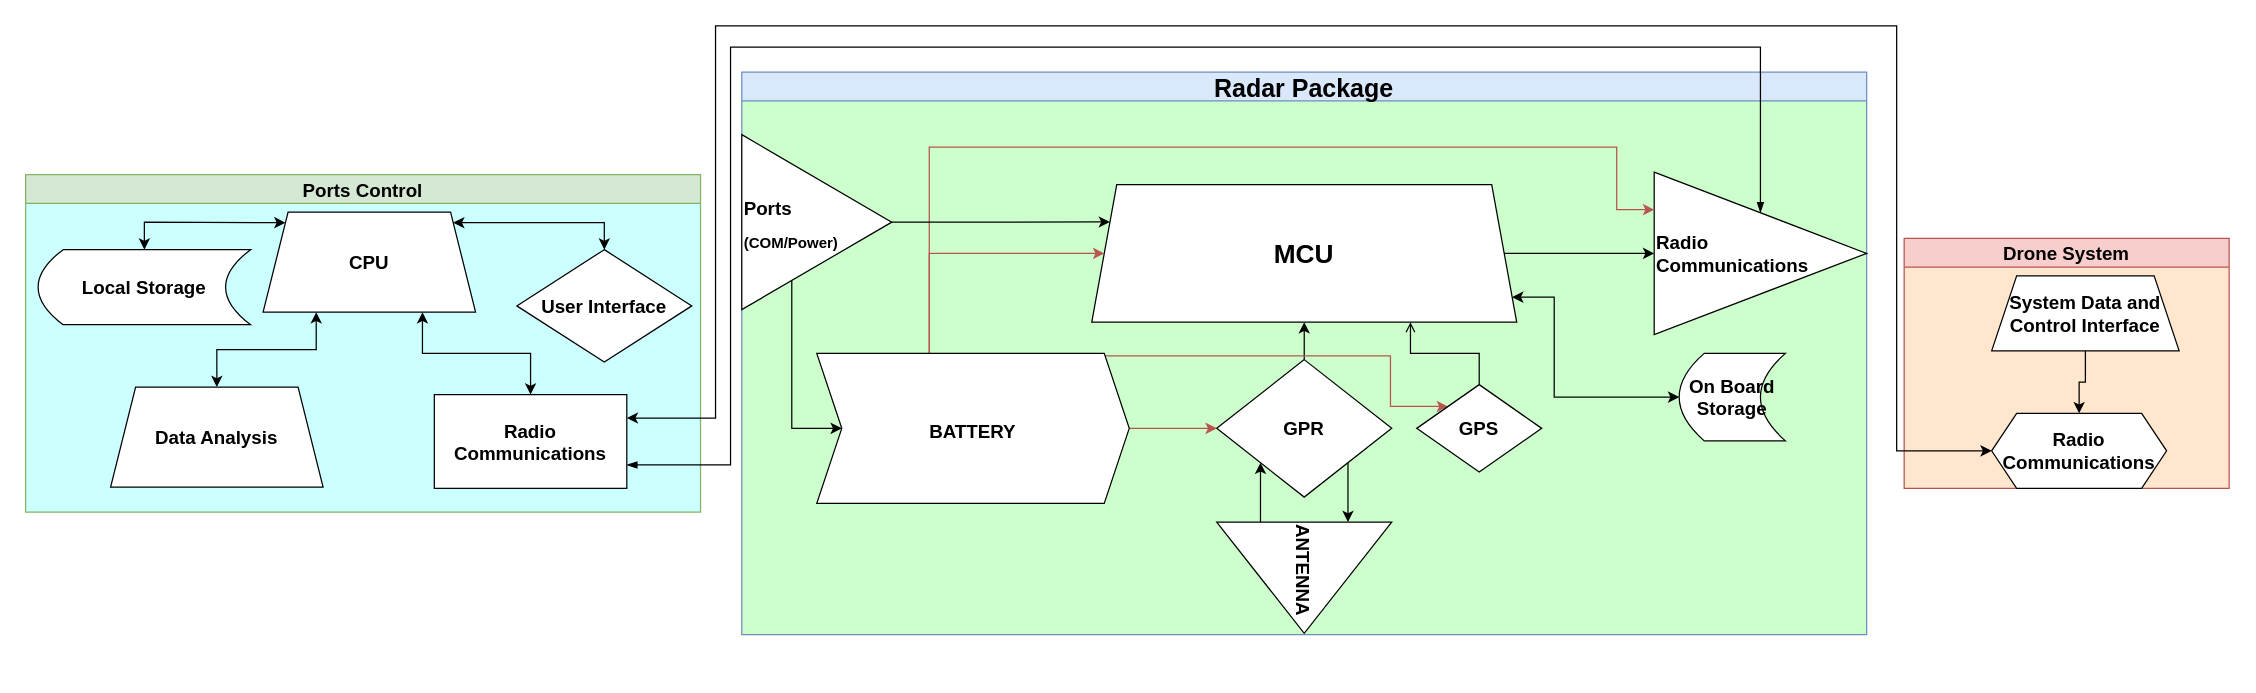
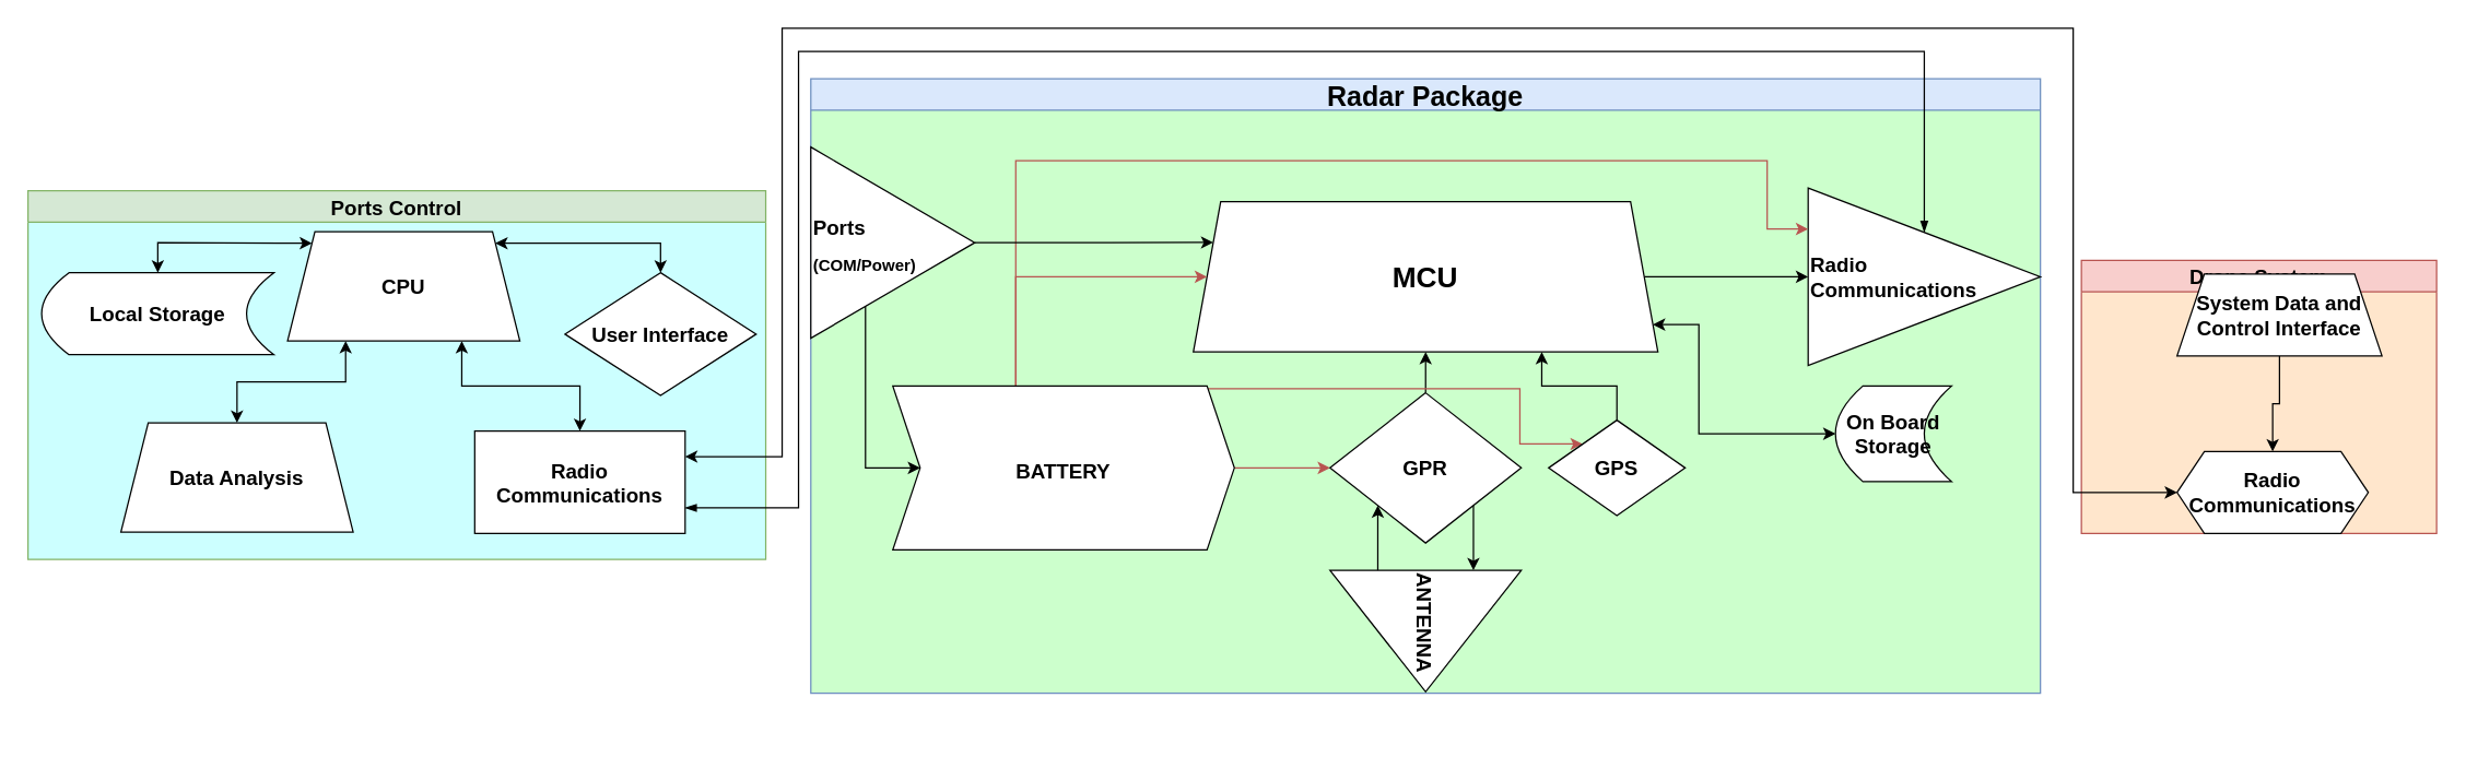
  <mxCell id="0" />
  <mxCell id="1" parent="0" />
  <mxCell id="2" value="Radar Package" style="swimlane;fillColor=#dae8fc;strokeColor=#6c8ebf;swimlaneFillColor=#CCFFCC;fontSize=20;" vertex="1" parent="1"><mxGeometry x="593" y="57" width="900" height="450" as="geometry" /></mxCell>
  <mxCell id="3" style="edgeStyle=orthogonalEdgeStyle;rounded=0;orthogonalLoop=1;jettySize=auto;html=1;entryX=0;entryY=1;entryDx=0;entryDy=0;fontSize=15;exitX=0;exitY=0.75;exitDx=0;exitDy=0;" edge="1" parent="2" source="4" target="22"><mxGeometry relative="1" as="geometry" /></mxCell>
  <mxCell id="4" value="&lt;b&gt;&lt;font style=&quot;font-size: 15px;&quot;&gt;ANTENNA&lt;/font&gt;&lt;/b&gt;" style="triangle;whiteSpace=wrap;html=1;fillColor=#FFFFFF;rotation=90;align=left;" vertex="1" parent="2"><mxGeometry x="405.5" y="334.5" width="89" height="140" as="geometry" /></mxCell>
  <mxCell id="5" style="edgeStyle=orthogonalEdgeStyle;rounded=0;orthogonalLoop=1;jettySize=auto;html=1;entryX=0;entryY=0.25;entryDx=0;entryDy=0;fontSize=15;exitX=1;exitY=1;exitDx=0;exitDy=0;" edge="1" parent="2" source="22" target="4"><mxGeometry relative="1" as="geometry"><mxPoint x="490" y="340" as="sourcePoint" /><Array as="points"><mxPoint x="485" y="350" /><mxPoint x="485" y="350" /></Array></mxGeometry></mxCell>
  <mxCell id="6" style="edgeStyle=orthogonalEdgeStyle;rounded=0;orthogonalLoop=1;jettySize=auto;html=1;entryX=0.5;entryY=1;entryDx=0;entryDy=0;fontSize=21;" edge="1" parent="2" source="22" target="11"><mxGeometry relative="1" as="geometry" /></mxCell>
  <mxCell id="7" value="&lt;b&gt;On Board Storage&lt;/b&gt;" style="shape=dataStorage;whiteSpace=wrap;html=1;fixedSize=1;fontSize=15;fillColor=#FFFFFF;" vertex="1" parent="2"><mxGeometry x="750" y="225" width="85" height="70" as="geometry" /></mxCell>
  <mxCell id="8" value="&lt;b&gt;Radio &lt;br&gt;Communications&lt;/b&gt;" style="triangle;whiteSpace=wrap;html=1;fontSize=15;fillColor=#FFFFFF;align=left;" vertex="1" parent="2"><mxGeometry x="730" y="80" width="170" height="130" as="geometry" /></mxCell>
  <mxCell id="9" style="edgeStyle=orthogonalEdgeStyle;rounded=0;orthogonalLoop=1;jettySize=auto;html=1;fontSize=21;" edge="1" parent="2" source="11" target="8"><mxGeometry relative="1" as="geometry" /></mxCell>
  <mxCell id="10" style="edgeStyle=orthogonalEdgeStyle;rounded=0;orthogonalLoop=1;jettySize=auto;html=1;fontSize=21;entryX=0;entryY=0.5;entryDx=0;entryDy=0;startArrow=classic;startFill=1;" edge="1" parent="2" source="11" target="7"><mxGeometry relative="1" as="geometry"><Array as="points"><mxPoint x="650" y="180" /><mxPoint x="650" y="260" /></Array></mxGeometry></mxCell>
  <mxCell id="11" value="&lt;b&gt;&lt;font style=&quot;font-size: 21px;&quot;&gt;MCU&lt;/font&gt;&lt;/b&gt;" style="shape=trapezoid;perimeter=trapezoidPerimeter;whiteSpace=wrap;html=1;fixedSize=1;fontSize=15;fillColor=#FFFFFF;gradientColor=none;" vertex="1" parent="2"><mxGeometry x="280" y="90" width="340" height="110" as="geometry" /></mxCell>
  <mxCell id="12" style="edgeStyle=orthogonalEdgeStyle;rounded=0;orthogonalLoop=1;jettySize=auto;html=1;entryX=0;entryY=0.5;entryDx=0;entryDy=0;fontSize=21;startArrow=none;startFill=0;fillColor=#f8cecc;strokeColor=#b85450;" edge="1" parent="2" source="16" target="22"><mxGeometry relative="1" as="geometry" /></mxCell>
  <mxCell id="13" style="edgeStyle=orthogonalEdgeStyle;rounded=0;orthogonalLoop=1;jettySize=auto;html=1;entryX=0;entryY=0.5;entryDx=0;entryDy=0;fontSize=21;startArrow=none;startFill=0;fillColor=#f8cecc;strokeColor=#b85450;" edge="1" parent="2" source="16" target="11"><mxGeometry relative="1" as="geometry"><Array as="points"><mxPoint x="150" y="145" /></Array></mxGeometry></mxCell>
  <mxCell id="14" style="edgeStyle=orthogonalEdgeStyle;rounded=0;orthogonalLoop=1;jettySize=auto;html=1;fontSize=21;startArrow=none;startFill=0;fillColor=#f8cecc;strokeColor=#b85450;" edge="1" parent="2" source="16" target="8"><mxGeometry relative="1" as="geometry"><mxPoint x="690" y="100" as="targetPoint" /><Array as="points"><mxPoint x="150" y="60" /><mxPoint x="700" y="60" /><mxPoint x="700" y="110" /></Array></mxGeometry></mxCell>
  <mxCell id="15" style="edgeStyle=orthogonalEdgeStyle;rounded=0;orthogonalLoop=1;jettySize=auto;html=1;entryX=0;entryY=0;entryDx=0;entryDy=0;fontSize=15;startArrow=none;startFill=0;fillColor=#f8cecc;strokeColor=#b85450;" edge="1" parent="2" source="16" target="21"><mxGeometry relative="1" as="geometry"><Array as="points"><mxPoint x="519" y="227" /><mxPoint x="519" y="268" /></Array></mxGeometry></mxCell>
  <mxCell id="16" value="&lt;span style=&quot;font-size: 15px;&quot;&gt;&lt;b&gt;BATTERY&lt;/b&gt;&lt;/span&gt;" style="shape=step;perimeter=stepPerimeter;whiteSpace=wrap;html=1;fixedSize=1;fontSize=21;fillColor=#FFFFFF;gradientColor=none;" vertex="1" parent="2"><mxGeometry x="60" y="225" width="250" height="120" as="geometry" /></mxCell>
  <mxCell id="17" style="edgeStyle=orthogonalEdgeStyle;rounded=0;orthogonalLoop=1;jettySize=auto;html=1;entryX=0;entryY=0.25;entryDx=0;entryDy=0;fontSize=15;startArrow=none;startFill=0;" edge="1" parent="2" source="19" target="11"><mxGeometry relative="1" as="geometry" /></mxCell>
  <mxCell id="18" style="edgeStyle=orthogonalEdgeStyle;rounded=0;orthogonalLoop=1;jettySize=auto;html=1;fontSize=15;startArrow=none;startFill=0;" edge="1" parent="2" source="19"><mxGeometry relative="1" as="geometry"><mxPoint x="80" y="285" as="targetPoint" /><Array as="points"><mxPoint x="40" y="285" /></Array></mxGeometry></mxCell>
  <mxCell id="19" value="&lt;b style=&quot;&quot;&gt;&lt;font style=&quot;&quot;&gt;&lt;font style=&quot;font-size: 15px;&quot;&gt;Ports&lt;/font&gt;&lt;br&gt;&lt;span style=&quot;font-size: 12px;&quot;&gt;(COM/Power)&lt;/span&gt;&lt;br&gt;&lt;/font&gt;&lt;/b&gt;" style="triangle;whiteSpace=wrap;html=1;fontSize=21;fillColor=#FFFFFF;gradientColor=none;align=left;" vertex="1" parent="2"><mxGeometry y="50" width="120" height="140" as="geometry" /></mxCell>
- <mxCell id="20" style="edgeStyle=orthogonalEdgeStyle;rounded=0;orthogonalLoop=1;jettySize=auto;html=1;entryX=0.75;entryY=1;entryDx=0;entryDy=0;fontSize=15;startArrow=none;startFill=0;endArrow=open;" edge="1" parent="2" source="21" target="11"><mxGeometry relative="1" as="geometry" /></mxCell>
+ <mxCell id="20" style="edgeStyle=orthogonalEdgeStyle;rounded=0;orthogonalLoop=1;jettySize=auto;html=1;entryX=0.75;entryY=1;entryDx=0;entryDy=0;fontSize=15;startArrow=none;startFill=0;" edge="1" parent="2" source="21" target="11"><mxGeometry relative="1" as="geometry" /></mxCell>
  <mxCell id="21" value="&lt;b&gt;GPS&lt;/b&gt;" style="rhombus;whiteSpace=wrap;html=1;fontSize=15;fillColor=#FFFFFF;" vertex="1" parent="2"><mxGeometry x="540" y="250" width="100" height="70" as="geometry" /></mxCell>
  <mxCell id="22" value="&lt;b&gt;GPR&lt;/b&gt;" style="rhombus;whiteSpace=wrap;html=1;fontSize=15;fillColor=#FFFFFF;" vertex="1" parent="2"><mxGeometry x="380" y="230" width="140" height="110" as="geometry" /></mxCell>
  <mxCell id="23" value="Drone System" style="swimlane;fillColor=#f8cecc;strokeColor=#b85450;gradientColor=none;swimlaneFillColor=#FFE6CC;fontSize=15;" vertex="1" parent="1"><mxGeometry x="1523" y="190" width="260" height="200" as="geometry" /></mxCell>
  <mxCell id="24" value="&lt;b&gt;Radio Communications&lt;/b&gt;" style="shape=hexagon;perimeter=hexagonPerimeter2;whiteSpace=wrap;html=1;fixedSize=1;fontSize=15;fillColor=#FFFFFF;gradientColor=none;" vertex="1" parent="23"><mxGeometry x="70" y="140" width="140" height="60" as="geometry" /></mxCell>
  <mxCell id="25" style="edgeStyle=orthogonalEdgeStyle;rounded=0;orthogonalLoop=1;jettySize=auto;html=1;exitX=0.5;exitY=1;exitDx=0;exitDy=0;" edge="1" parent="23" source="26" target="24"><mxGeometry relative="1" as="geometry" /></mxCell>
- <mxCell id="26" value="&lt;b&gt;System Data and Control Interface&lt;/b&gt;" style="shape=trapezoid;perimeter=trapezoidPerimeter;whiteSpace=wrap;html=1;fixedSize=1;fontSize=15;fillColor=#FFFFFF;gradientColor=none;" vertex="1" parent="23"><mxGeometry x="70" y="30" width="150" height="60" as="geometry" /></mxCell>
+ <mxCell id="26" value="&lt;b&gt;System Data and Control Interface&lt;/b&gt;" style="shape=trapezoid;perimeter=trapezoidPerimeter;whiteSpace=wrap;html=1;fixedSize=1;fontSize=15;fillColor=#FFFFFF;gradientColor=none;" vertex="1" parent="23"><mxGeometry x="70" y="10" width="150" height="60" as="geometry" /></mxCell>
  <mxCell id="27" value="Ports Control" style="swimlane;fillColor=#d5e8d4;strokeColor=#82b366;swimlaneFillColor=#CCFFFF;fontSize=15;" vertex="1" parent="1"><mxGeometry x="20" y="139" width="540" height="270" as="geometry" /></mxCell>
  <mxCell id="28" style="edgeStyle=orthogonalEdgeStyle;rounded=0;orthogonalLoop=1;jettySize=auto;html=1;entryX=0.75;entryY=1;entryDx=0;entryDy=0;fontSize=15;startArrow=classic;startFill=1;" edge="1" parent="27" source="29" target="35"><mxGeometry relative="1" as="geometry" /></mxCell>
  <mxCell id="29" value="&lt;b&gt;&lt;font style=&quot;font-size: 15px;&quot;&gt;Radio &lt;br&gt;Communications&lt;/font&gt;&lt;/b&gt;" style="rounded=0;whiteSpace=wrap;html=1;fontSize=12;fillColor=#FFFFFF;gradientColor=none;" vertex="1" parent="27"><mxGeometry x="327" y="176" width="154" height="75" as="geometry" /></mxCell>
  <mxCell id="30" value="&lt;b&gt;Local Storage&lt;/b&gt;" style="shape=dataStorage;whiteSpace=wrap;html=1;fixedSize=1;fontSize=15;fillColor=#FFFFFF;gradientColor=none;" vertex="1" parent="27"><mxGeometry x="10" y="60" width="170" height="60" as="geometry" /></mxCell>
  <mxCell id="31" value="&lt;b&gt;Data Analysis&lt;/b&gt;" style="shape=trapezoid;perimeter=trapezoidPerimeter;whiteSpace=wrap;html=1;fixedSize=1;fontSize=15;fillColor=#FFFFFF;gradientColor=none;" vertex="1" parent="27"><mxGeometry x="68" y="170" width="170" height="80" as="geometry" /></mxCell>
  <mxCell id="32" style="edgeStyle=orthogonalEdgeStyle;rounded=0;orthogonalLoop=1;jettySize=auto;html=1;fontSize=15;startArrow=classic;startFill=1;entryX=0.5;entryY=0;entryDx=0;entryDy=0;exitX=0;exitY=0;exitDx=0;exitDy=0;" edge="1" parent="27" source="35" target="30"><mxGeometry relative="1" as="geometry"><mxPoint x="220" y="170" as="targetPoint" /><Array as="points"><mxPoint x="204" y="38" /><mxPoint x="95" y="38" /></Array></mxGeometry></mxCell>
  <mxCell id="33" style="edgeStyle=orthogonalEdgeStyle;rounded=0;orthogonalLoop=1;jettySize=auto;html=1;fontSize=15;startArrow=classic;startFill=1;exitX=0.25;exitY=1;exitDx=0;exitDy=0;" edge="1" parent="27" source="35" target="31"><mxGeometry relative="1" as="geometry"><Array as="points" /></mxGeometry></mxCell>
  <mxCell id="34" style="edgeStyle=orthogonalEdgeStyle;rounded=0;orthogonalLoop=1;jettySize=auto;html=1;fontSize=15;startArrow=classic;startFill=1;entryX=0.5;entryY=0;entryDx=0;entryDy=0;exitX=1;exitY=0;exitDx=0;exitDy=0;" edge="1" parent="27" source="35" target="36"><mxGeometry relative="1" as="geometry" /></mxCell>
  <mxCell id="35" value="&lt;b&gt;CPU&lt;/b&gt;" style="shape=trapezoid;perimeter=trapezoidPerimeter;whiteSpace=wrap;html=1;fixedSize=1;fontSize=15;fillColor=#FFFFFF;gradientColor=none;" vertex="1" parent="27"><mxGeometry x="190" y="30" width="170" height="80" as="geometry" /></mxCell>
  <mxCell id="36" value="&lt;b&gt;User Interface&lt;/b&gt;" style="rhombus;whiteSpace=wrap;html=1;fontSize=15;fillColor=#FFFFFF;gradientColor=none;" vertex="1" parent="27"><mxGeometry x="393" y="60" width="140" height="90" as="geometry" /></mxCell>
  <mxCell id="37" style="edgeStyle=orthogonalEdgeStyle;rounded=0;orthogonalLoop=1;jettySize=auto;html=1;startArrow=classic;startFill=1;exitX=1;exitY=0.25;exitDx=0;exitDy=0;entryX=0;entryY=0.5;entryDx=0;entryDy=0;" edge="1" parent="1" source="29" target="24"><mxGeometry relative="1" as="geometry"><Array as="points"><mxPoint x="572" y="334" /><mxPoint x="572" y="20" /><mxPoint x="1517" y="20" /><mxPoint x="1517" y="360" /></Array><mxPoint x="1549" y="372" as="targetPoint" /></mxGeometry></mxCell>
  <mxCell id="38" style="edgeStyle=orthogonalEdgeStyle;rounded=0;orthogonalLoop=1;jettySize=auto;html=1;exitX=1;exitY=0.75;exitDx=0;exitDy=0;entryX=0.5;entryY=0;entryDx=0;entryDy=0;endArrow=blockThin;endFill=1;startArrow=blockThin;startFill=1;" edge="1" parent="1" source="29" target="8"><mxGeometry relative="1" as="geometry"><Array as="points"><mxPoint x="584" y="371" /><mxPoint x="584" y="37" /><mxPoint x="1408" y="37" /></Array></mxGeometry></mxCell>
